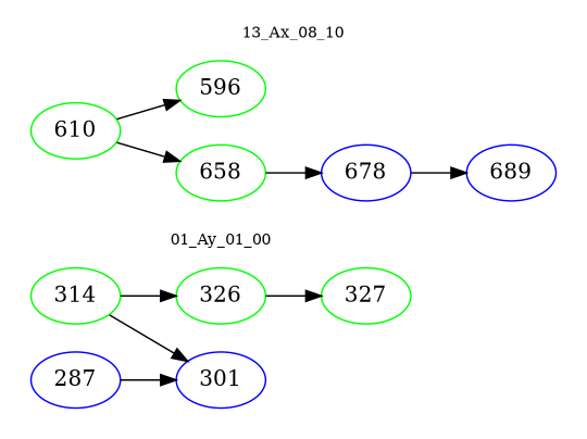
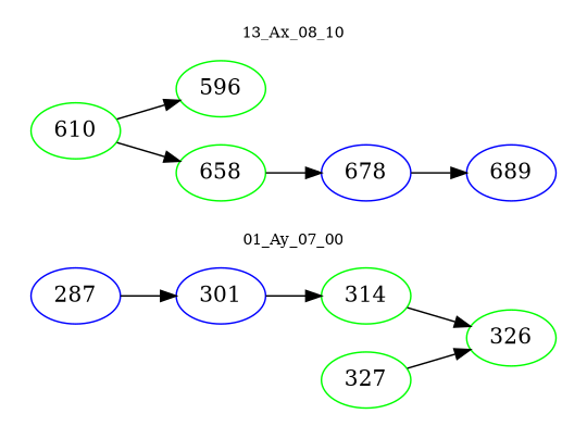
  digraph {
    rankdir=LR
    node [color=green]
    edge [color=black]
    n1 [label=314]
    n2 [color=blue label=301]
    n3 [label=326]
    n4 [color=blue label=287]
    n5 [label=327]
    n6 [label=658]
    n7 [label=610]
    n8 [color=blue label=678]
    n9 [label=596]
    n10 [color=blue label=689]
    subgraph cluster_1 {
      color=white
      fontsize=10
-     label="01_Ay_01_00"
+     label="01_Ay_07_00"
      n1
      n2
      n3
      n4
      n5
    }
    subgraph cluster_2 {
      color=white
      fontsize=10
      label="13_Ax_08_10"
      n6
      n7
      n8
      n9
      n10
    }
-   n1 -> n2
+   n2 -> n1
    n1 -> n3
-   n3 -> n5
+   n5 -> n3
    n4 -> n2
    n6 -> n8
    n7 -> n6
    n7 -> n9
    n8 -> n10
  }
